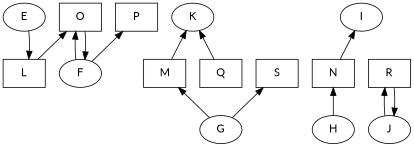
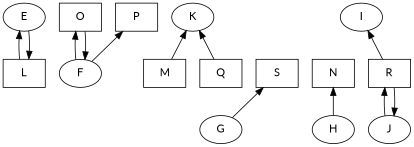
  digraph {
    fontname=Lato
    node [fontname=Lato fontsize=14 shape=box]
    edge [dir=back fontname=Lato fontsize=12 labeldistance=1.5]
    E [shape=""]
    L
    F [shape=""]
    O
    G [shape=""]
    M
    H [shape=""]
    I [shape=""]
    N
    J [shape=""]
    R
    K [shape=""]
    Q
    P
    S
-   O -> L
+   E -> L
    L -> E
    F -> O
    O -> F
-   M -> G
-   I -> N
+   I -> R
    N -> H
    J -> R
    R -> J
    K -> M
    K -> Q
    P -> F
    S -> G
  }
